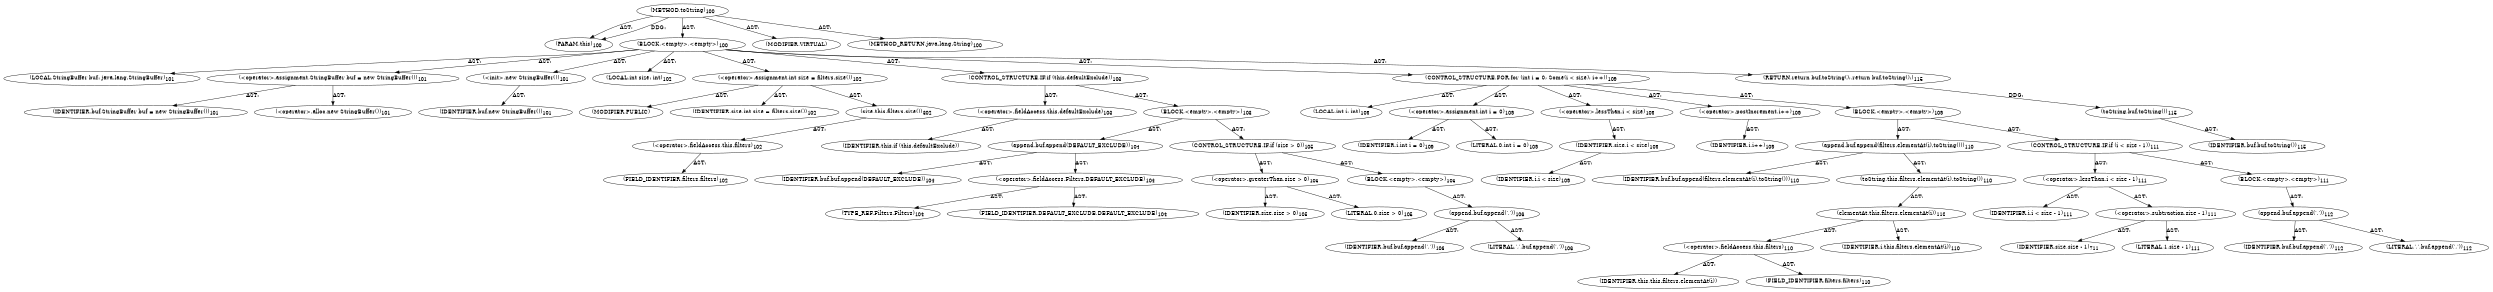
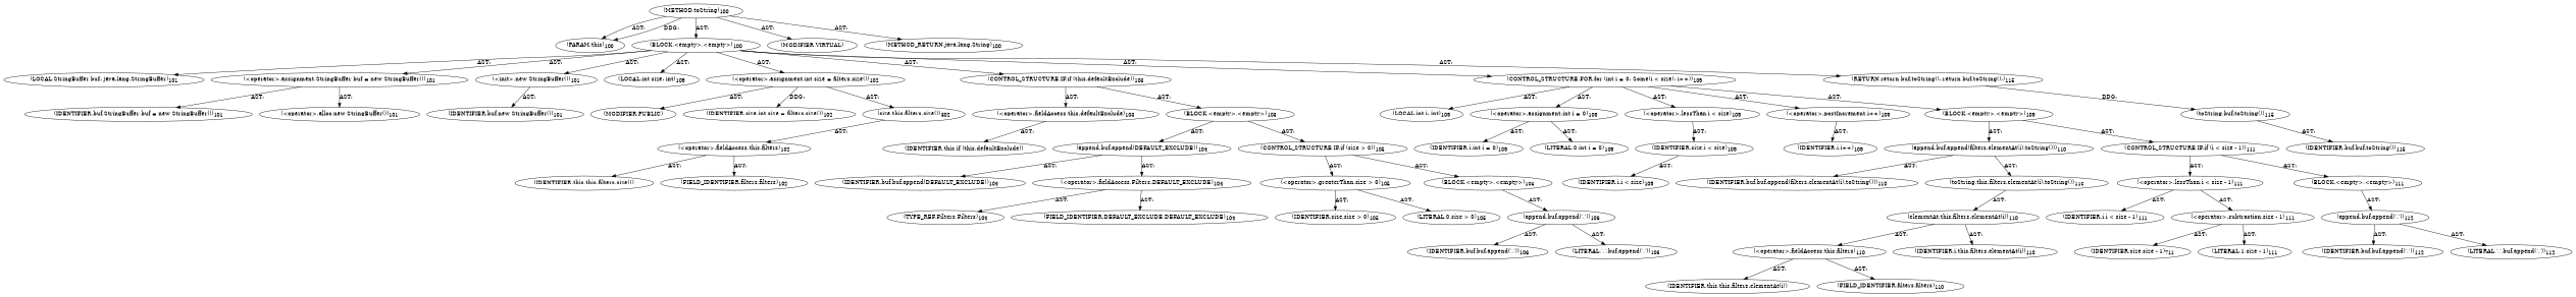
  digraph {
    n1 [label=<(METHOD,toString)<SUB>100</SUB>>]
    n2 [label=<(PARAM,this)<SUB>100</SUB>>]
    n3 [label=<(BLOCK,&lt;empty&gt;,&lt;empty&gt;)<SUB>100</SUB>>]
    n4 [label=<(MODIFIER,VIRTUAL)>]
    n5 [label=<(METHOD_RETURN,java.lang.String)<SUB>100</SUB>>]
    n6 [label=<(LOCAL,StringBuffer buf: java.lang.StringBuffer)<SUB>101</SUB>>]
    n7 [label=<(&lt;operator&gt;.assignment,StringBuffer buf = new StringBuffer())<SUB>101</SUB>>]
    n8 [label=<(&lt;init&gt;,new StringBuffer())<SUB>101</SUB>>]
-   n9 [label=<(LOCAL,int size: int)<SUB>102</SUB>>]
+   n9 [label=<(LOCAL,int size: int)<SUB>109</SUB>>]
    n10 [label=<(&lt;operator&gt;.assignment,int size = filters.size())<SUB>102</SUB>>]
    n11 [label=<(CONTROL_STRUCTURE,IF,if (this.defaultExclude))<SUB>103</SUB>>]
    n12 [label=<(CONTROL_STRUCTURE,FOR,for (int i = 0; Some(i &lt; size); i++))<SUB>109</SUB>>]
    n13 [label=<(RETURN,return buf.toString();,return buf.toString();)<SUB>115</SUB>>]
    n14 [label=<(MODIFIER,PUBLIC)>]
    n15 [label=<(IDENTIFIER,buf,StringBuffer buf = new StringBuffer())<SUB>101</SUB>>]
    n16 [label=<(&lt;operator&gt;.alloc,new StringBuffer())<SUB>101</SUB>>]
    n17 [label=<(IDENTIFIER,buf,new StringBuffer())<SUB>101</SUB>>]
    n18 [label=<(IDENTIFIER,size,int size = filters.size())<SUB>102</SUB>>]
    n19 [label=<(size,this.filters.size())<SUB>302</SUB>>]
    n20 [label=<(&lt;operator&gt;.fieldAccess,this.defaultExclude)<SUB>103</SUB>>]
    n21 [label=<(BLOCK,&lt;empty&gt;,&lt;empty&gt;)<SUB>103</SUB>>]
    n22 [label=<(LOCAL,int i: int)<SUB>109</SUB>>]
    n23 [label=<(&lt;operator&gt;.assignment,int i = 0)<SUB>109</SUB>>]
    n24 [label=<(&lt;operator&gt;.lessThan,i &lt; size)<SUB>109</SUB>>]
    n25 [label=<(&lt;operator&gt;.postIncrement,i++)<SUB>109</SUB>>]
    n26 [label=<(BLOCK,&lt;empty&gt;,&lt;empty&gt;)<SUB>109</SUB>>]
    n27 [label=<(toString,buf.toString())<SUB>115</SUB>>]
    n28 [label=<(&lt;operator&gt;.fieldAccess,this.filters)<SUB>102</SUB>>]
+   n29 [label=<(IDENTIFIER,this,this.filters.size())>]
    n30 [label=<(FIELD_IDENTIFIER,filters,filters)<SUB>102</SUB>>]
    n31 [label=<(IDENTIFIER,this,if (this.defaultExclude))>]
    n32 [label=<(append,buf.append(DEFAULT_EXCLUDE))<SUB>104</SUB>>]
    n33 [label=<(CONTROL_STRUCTURE,IF,if (size &gt; 0))<SUB>105</SUB>>]
    n34 [label=<(IDENTIFIER,buf,buf.append(DEFAULT_EXCLUDE))<SUB>104</SUB>>]
    n35 [label=<(&lt;operator&gt;.fieldAccess,Filters.DEFAULT_EXCLUDE)<SUB>104</SUB>>]
    n36 [label=<(&lt;operator&gt;.greaterThan,size &gt; 0)<SUB>105</SUB>>]
    n37 [label=<(BLOCK,&lt;empty&gt;,&lt;empty&gt;)<SUB>105</SUB>>]
    n38 [label=<(TYPE_REF,Filters,Filters)<SUB>104</SUB>>]
    n39 [label=<(FIELD_IDENTIFIER,DEFAULT_EXCLUDE,DEFAULT_EXCLUDE)<SUB>104</SUB>>]
    n40 [label=<(IDENTIFIER,size,size &gt; 0)<SUB>105</SUB>>]
    n41 [label=<(LITERAL,0,size &gt; 0)<SUB>105</SUB>>]
    n42 [label=<(append,buf.append(','))<SUB>106</SUB>>]
    n43 [label=<(IDENTIFIER,buf,buf.append(','))<SUB>106</SUB>>]
    n44 [label=<(LITERAL,',',buf.append(','))<SUB>106</SUB>>]
    n45 [label=<(IDENTIFIER,i,int i = 0)<SUB>109</SUB>>]
    n46 [label=<(LITERAL,0,int i = 0)<SUB>109</SUB>>]
    n47 [label=<(IDENTIFIER,size,i &lt; size)<SUB>109</SUB>>]
    n48 [label=<(IDENTIFIER,i,i++)<SUB>109</SUB>>]
    n49 [label=<(append,buf.append(filters.elementAt(i).toString()))<SUB>110</SUB>>]
    n50 [label=<(CONTROL_STRUCTURE,IF,if (i &lt; size - 1))<SUB>111</SUB>>]
    n51 [label=<(IDENTIFIER,i,i &lt; size)<SUB>109</SUB>>]
    n52 [label=<(IDENTIFIER,buf,buf.append(filters.elementAt(i).toString()))<SUB>110</SUB>>]
    n53 [label=<(toString,this.filters.elementAt(i).toString())<SUB>110</SUB>>]
    n54 [label=<(&lt;operator&gt;.lessThan,i &lt; size - 1)<SUB>111</SUB>>]
    n55 [label=<(BLOCK,&lt;empty&gt;,&lt;empty&gt;)<SUB>111</SUB>>]
    n56 [label=<(elementAt,this.filters.elementAt(i))<SUB>110</SUB>>]
    n57 [label=<(&lt;operator&gt;.fieldAccess,this.filters)<SUB>110</SUB>>]
    n58 [label=<(IDENTIFIER,i,this.filters.elementAt(i))<SUB>110</SUB>>]
    n59 [label=<(IDENTIFIER,this,this.filters.elementAt(i))>]
    n60 [label=<(FIELD_IDENTIFIER,filters,filters)<SUB>110</SUB>>]
    n61 [label=<(IDENTIFIER,i,i &lt; size - 1)<SUB>111</SUB>>]
    n62 [label=<(&lt;operator&gt;.subtraction,size - 1)<SUB>111</SUB>>]
    n63 [label=<(append,buf.append(','))<SUB>112</SUB>>]
    n64 [label=<(IDENTIFIER,size,size - 1)<SUB>711</SUB>>]
    n65 [label=<(LITERAL,1,size - 1)<SUB>111</SUB>>]
    n66 [label=<(IDENTIFIER,buf,buf.append(','))<SUB>112</SUB>>]
    n67 [label=<(LITERAL,',',buf.append(','))<SUB>112</SUB>>]
    n68 [label=<(IDENTIFIER,buf,buf.toString())<SUB>115</SUB>>]
    n1 -> n2 [label="AST: "]
    n1 -> n2 [label="DDG: "]
    n1 -> n3 [label="AST: "]
    n1 -> n4 [label="AST: "]
    n1 -> n5 [label="AST: "]
    n3 -> n6 [label="AST: "]
    n3 -> n7 [label="AST: "]
    n3 -> n8 [label="AST: "]
    n3 -> n9 [label="AST: "]
    n3 -> n10 [label="AST: "]
    n3 -> n11 [label="AST: "]
    n3 -> n12 [label="AST: "]
    n3 -> n13 [label="AST: "]
    n7 -> n15 [label="AST: "]
    n7 -> n16 [label="AST: "]
    n8 -> n17 [label="AST: "]
    n10 -> n14 [label="AST: "]
-   n10 -> n18 [label="AST: "]
+   n10 -> n18 [label="DDG: "]
    n10 -> n19 [label="AST: "]
    n11 -> n20 [label="AST: "]
    n11 -> n21 [label="AST: "]
    n12 -> n22 [label="AST: "]
    n12 -> n23 [label="AST: "]
    n12 -> n24 [label="AST: "]
    n12 -> n25 [label="AST: "]
    n12 -> n26 [label="AST: "]
    n13 -> n27 [label="DDG: "]
    n19 -> n28 [label="AST: "]
    n20 -> n31 [label="AST: "]
    n21 -> n32 [label="AST: "]
    n21 -> n33 [label="AST: "]
    n23 -> n45 [label="AST: "]
    n23 -> n46 [label="AST: "]
    n24 -> n47 [label="AST: "]
    n25 -> n48 [label="AST: "]
    n26 -> n49 [label="AST: "]
    n26 -> n50 [label="AST: "]
    n27 -> n68 [label="AST: "]
+   n28 -> n29 [label="AST: "]
    n28 -> n30 [label="AST: "]
    n32 -> n34 [label="AST: "]
    n32 -> n35 [label="AST: "]
    n33 -> n36 [label="AST: "]
    n33 -> n37 [label="AST: "]
    n35 -> n38 [label="AST: "]
    n35 -> n39 [label="AST: "]
    n36 -> n40 [label="AST: "]
    n36 -> n41 [label="AST: "]
    n37 -> n42 [label="AST: "]
    n42 -> n43 [label="AST: "]
    n42 -> n44 [label="AST: "]
    n47 -> n51 [label="AST: "]
    n49 -> n52 [label="AST: "]
    n49 -> n53 [label="AST: "]
    n50 -> n54 [label="AST: "]
    n50 -> n55 [label="AST: "]
    n53 -> n56 [label="AST: "]
    n54 -> n61 [label="AST: "]
    n54 -> n62 [label="AST: "]
    n55 -> n63 [label="AST: "]
    n56 -> n57 [label="AST: "]
    n56 -> n58 [label="AST: "]
    n57 -> n59 [label="AST: "]
    n57 -> n60 [label="AST: "]
    n62 -> n64 [label="AST: "]
    n62 -> n65 [label="AST: "]
    n63 -> n66 [label="AST: "]
    n63 -> n67 [label="AST: "]
  }
